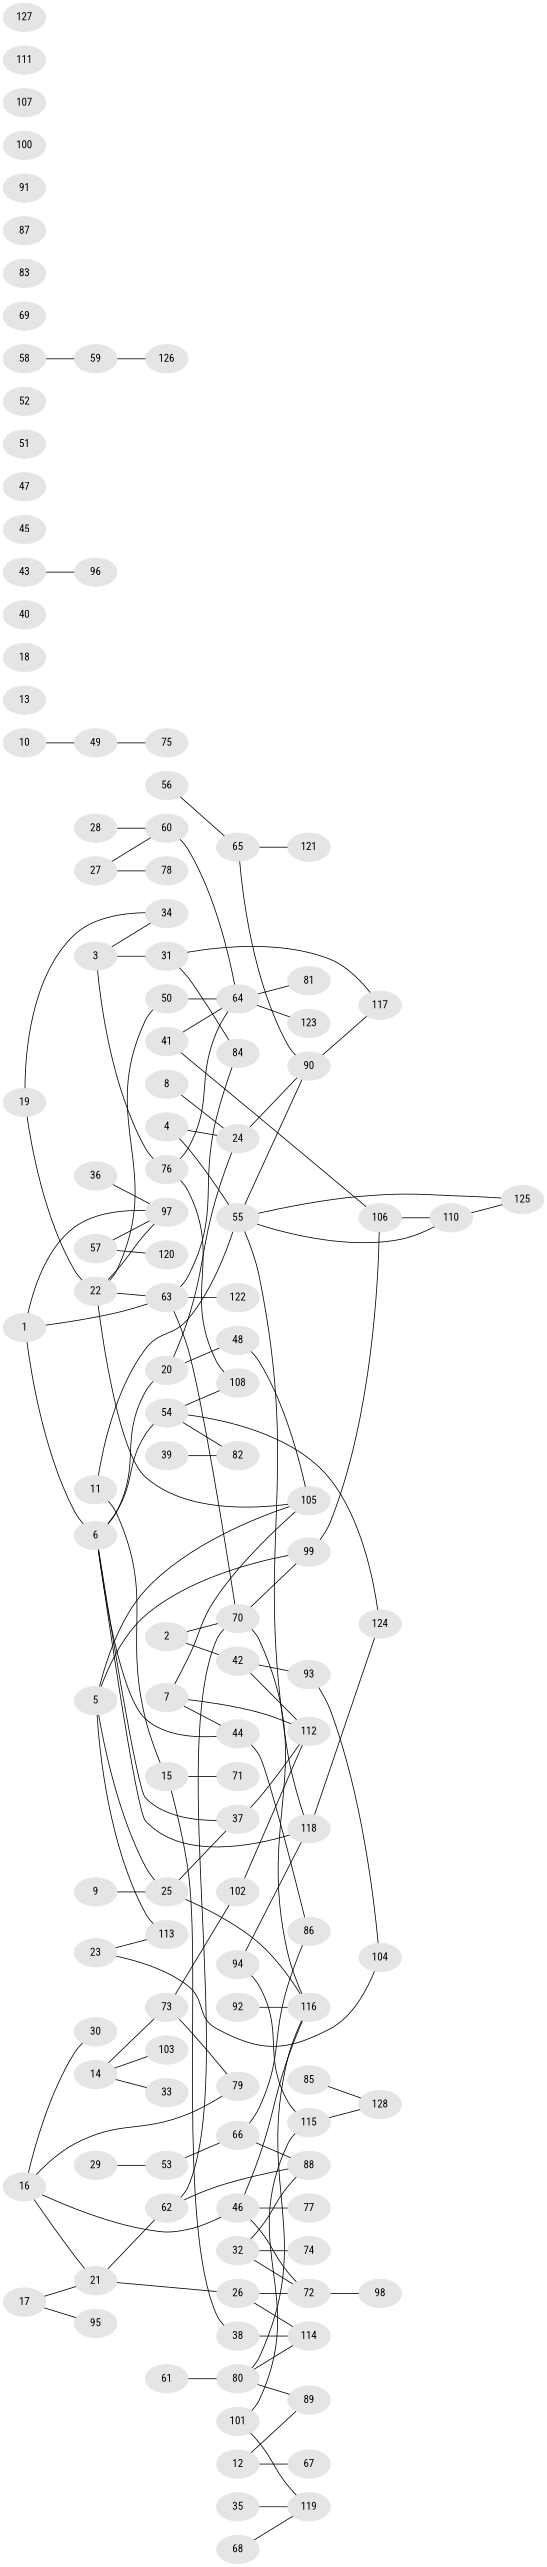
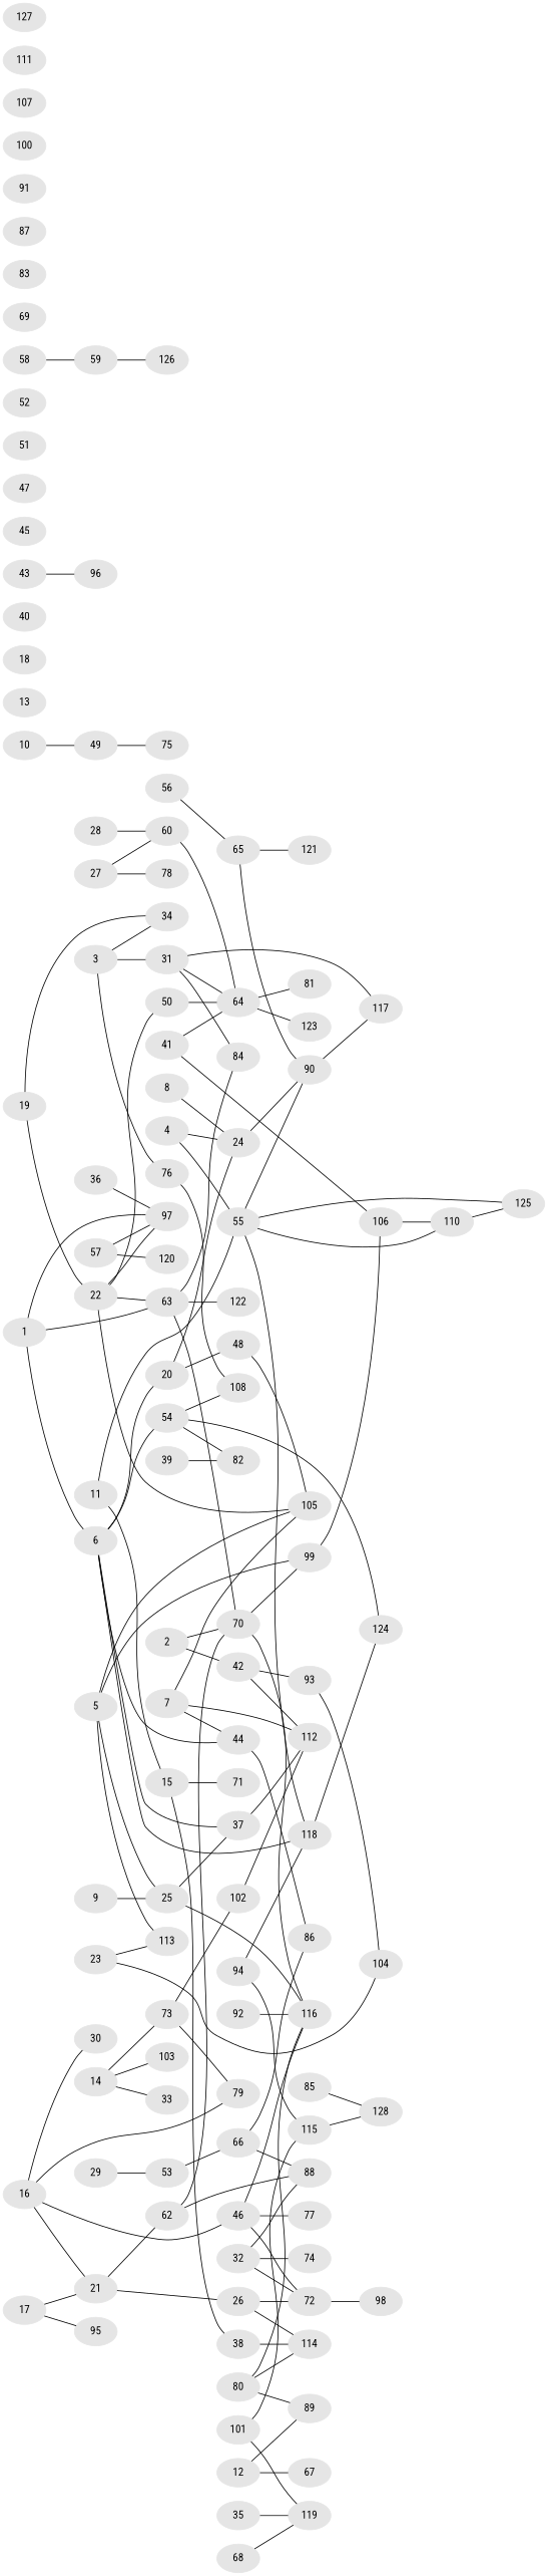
  graph {
    fontname="Roboto Condensed"
    rankdir=LR
    node [color=gray90 fontname="Roboto Condensed" style=filled]
    edge [fontname="Roboto Condensed"]
    1
    6
    63
    97
    20
    37
    44
    54
    118
    70
    84
    122
    2
    42
    112
    93
    99
    116
    3
    31
    34
    76
    64
    117
    108
    4
    24
    55
    90
    110
    125
    5
    25
    105
    113
    22
    50
    106
    48
    86
    82
    124
    7
    8
    9
    10
    49
    75
    11
    15
    38
    71
    12
    67
    89
    13
    14
    33
    73
    103
    79
    102
    114
    16
    21
    30
    46
    26
    62
    72
    77
    17
    95
    18
    19
    88
    23
    104
    98
    27
    60
    78
    28
    29
    53
    66
    81
    123
    32
    74
    35
    119
    36
    39
    40
    41
    43
    96
    45
    47
    51
    52
    56
    65
    121
    57
    120
    58
    59
    126
-   61
    80
    85
    128
    68
    69
    83
    87
    91
    92
    94
    115
    100
    101
    107
    111
    127
    1 -- 6
    1 -- 63
    1 -- 97
    6 -- 20
    6 -- 37
    6 -- 44
    6 -- 54
    6 -- 118
    63 -- 70
    63 -- 84
    63 -- 122
    20 -- 24
    20 -- 48
    37 -- 112
    44 -- 86
    54 -- 108
    54 -- 82
    54 -- 124
    118 -- 124
    70 -- 99
    70 -- 116
    2 -- 70
    2 -- 42
    42 -- 112
    42 -- 93
    93 -- 104
    99 -- 106
    3 -- 31
    3 -- 34
    3 -- 76
    31 -- 84
-   76 -- 64
+   31 -- 64
    31 -- 117
    76 -- 108
    64 -- 81
    64 -- 123
    4 -- 24
    4 -- 55
    24 -- 90
    55 -- 118
    55 -- 90
    55 -- 110
    55 -- 125
    90 -- 117
    110 -- 125
    5 -- 99
    5 -- 25
    5 -- 105
    5 -- 113
    25 -- 37
    25 -- 116
    22 -- 63
    22 -- 97
    22 -- 105
    22 -- 50
    50 -- 64
    106 -- 110
    48 -- 105
    7 -- 44
    7 -- 112
    7 -- 105
    8 -- 24
    9 -- 25
    10 -- 49
    49 -- 75
    11 -- 55
    11 -- 15
    15 -- 38
    15 -- 71
    38 -- 114
    12 -- 67
    12 -- 89
    14 -- 33
    14 -- 73
    14 -- 103
    73 -- 79
    73 -- 102
    102 -- 112
    16 -- 79
    16 -- 21
    16 -- 30
    16 -- 46
    21 -- 26
    21 -- 62
    46 -- 116
    46 -- 72
    46 -- 77
    26 -- 114
    26 -- 72
    62 -- 70
    62 -- 88
    72 -- 98
    17 -- 21
    17 -- 95
    19 -- 34
    19 -- 22
    23 -- 113
    23 -- 104
    27 -- 60
    27 -- 78
    60 -- 64
    28 -- 60
    29 -- 53
    53 -- 66
    66 -- 86
    66 -- 88
    32 -- 72
    32 -- 88
    32 -- 74
    35 -- 119
    36 -- 97
    39 -- 82
    41 -- 64
    41 -- 106
    43 -- 96
    56 -- 65
    65 -- 90
    65 -- 121
    57 -- 97
    57 -- 120
    58 -- 59
    59 -- 126
-   61 -- 80
    80 -- 116
    80 -- 89
    80 -- 114
    85 -- 128
    68 -- 119
    92 -- 116
    94 -- 118
    94 -- 115
    115 -- 128
    101 -- 119
    101 -- 115
  }
